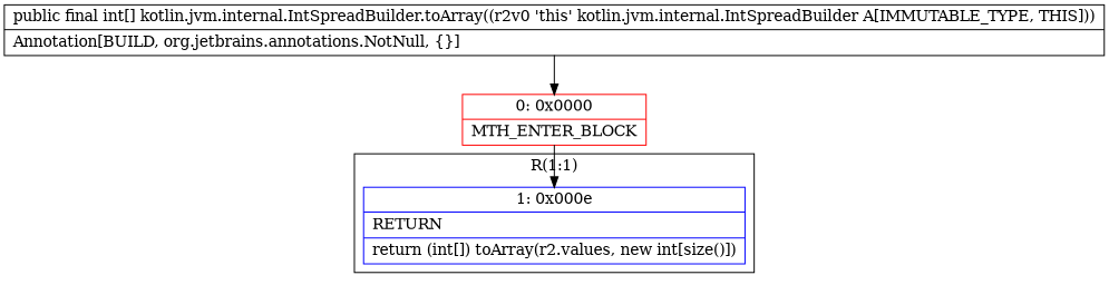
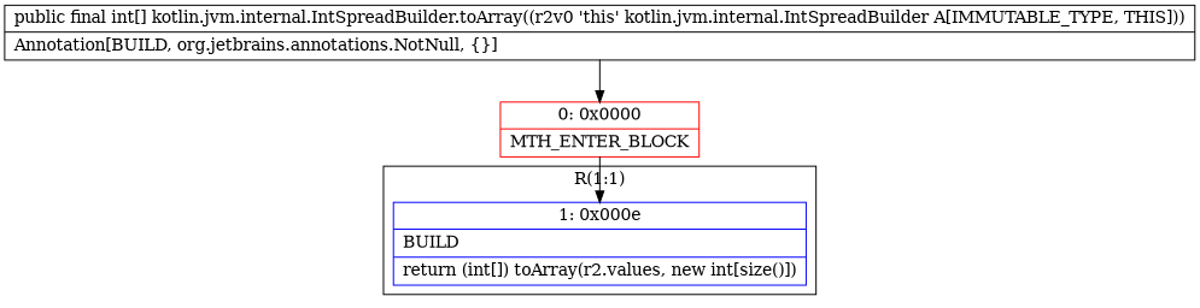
  digraph {
    node [shape=record]
-   n1 [color=blue label="{1\:\ 0x000e|RETURN\l|return (int[]) toArray(r2.values, new int[size()])\l}"]
+   n1 [color=blue label="{1\:\ 0x000e|BUILD\l|return (int[]) toArray(r2.values, new int[size()])\l}"]
    n2 [color=red label="{0\:\ 0x0000|MTH_ENTER_BLOCK\l}"]
    n3 [label="{public final int[] kotlin.jvm.internal.IntSpreadBuilder.toArray((r2v0 'this' kotlin.jvm.internal.IntSpreadBuilder A[IMMUTABLE_TYPE, THIS]))  | Annotation[BUILD, org.jetbrains.annotations.NotNull, \{\}]\l}"]
    subgraph cluster_1 {
      label="R(1:1)"
      n1
    }
    n2 -> n1
    n3 -> n2
  }
